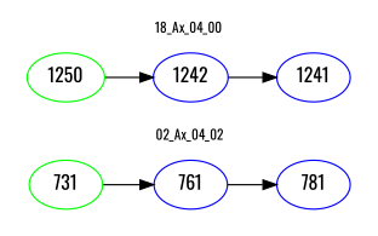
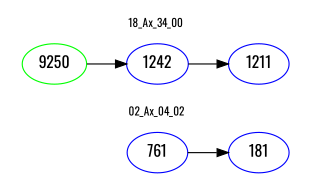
  digraph {
    fontname=Oswald
    rankdir=LR
    node [color=blue fontname=Oswald]
    edge [color=black fontname=Oswald]
-   n1 [color=green label=731]
    n2 [label=761]
-   n3 [label=781]
-   n4 [color=green label=1250]
+   n3 [label=181]
+   n4 [color=green label=9250]
    n5 [label=1242]
-   n6 [label=1241]
+   n6 [label=1211]
    subgraph cluster_1 {
      color=white
      fontsize=10
      label="02_Ax_04_02"
-     n1
      n2
      n3
    }
    subgraph cluster_2 {
      color=white
      fontsize=10
-     label="18_Ax_04_00"
+     label="18_Ax_34_00"
      n4
      n5
      n6
    }
-   n1 -> n2
    n2 -> n3
    n4 -> n5
    n5 -> n6
  }
